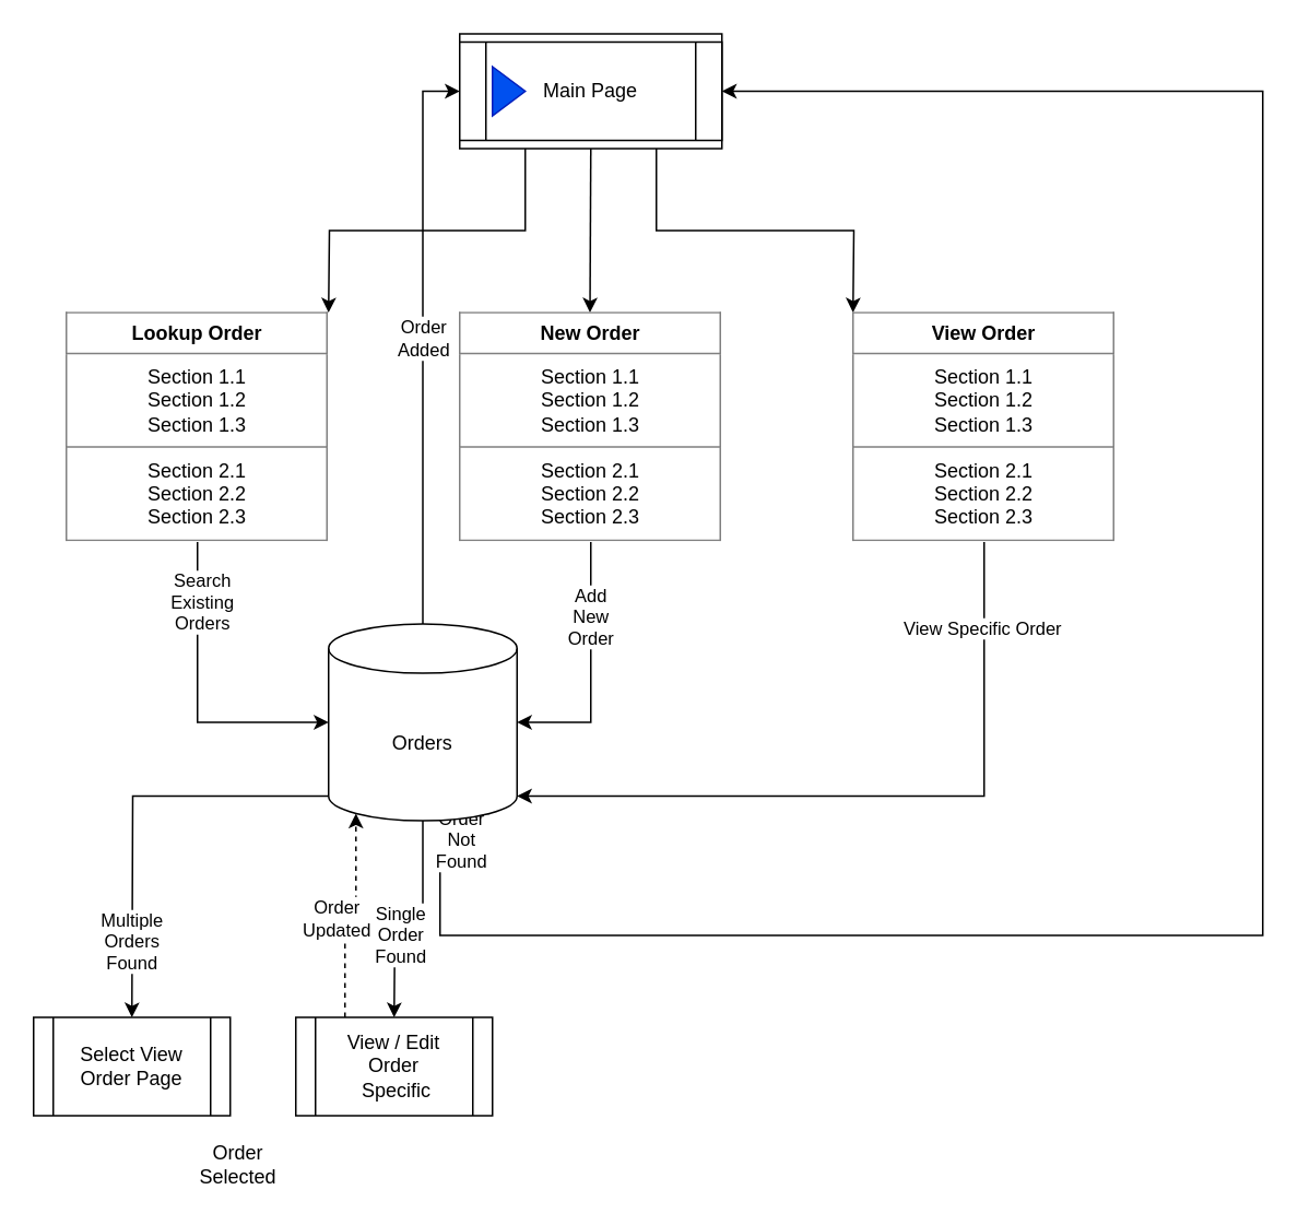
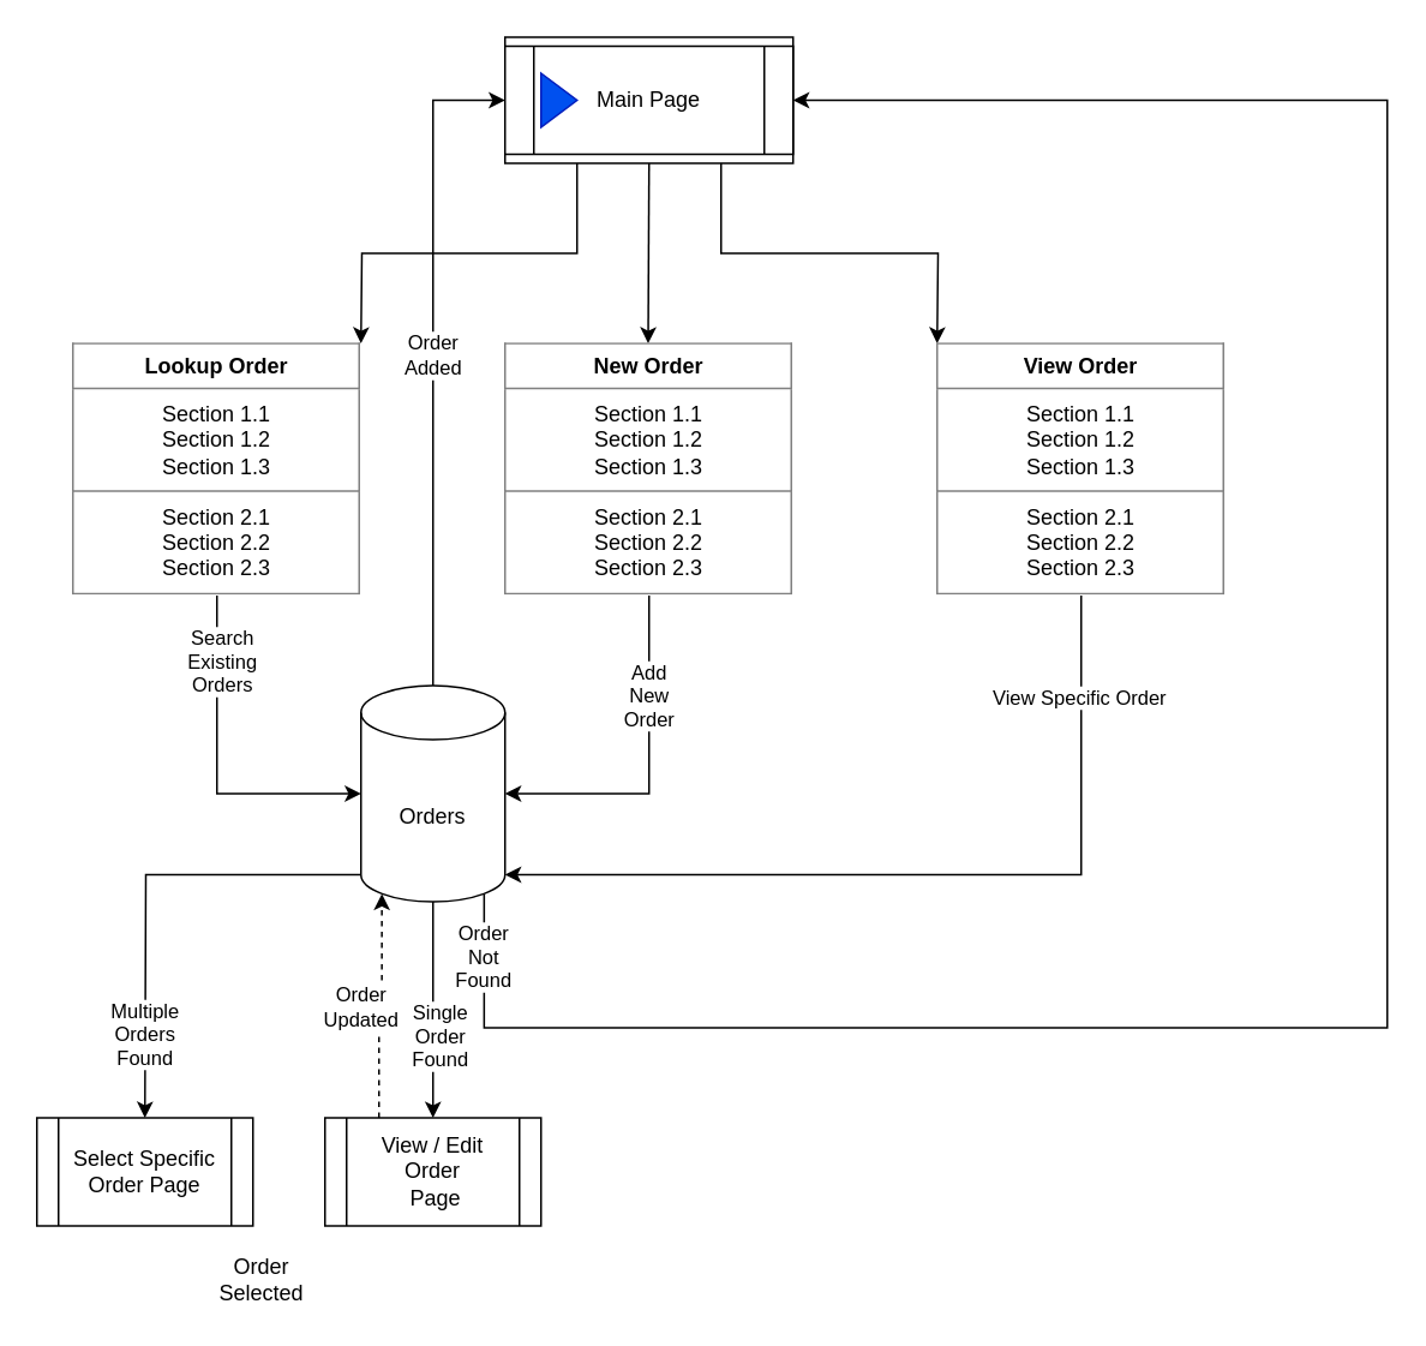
  <mxCell id="0" />
  <mxCell id="1" parent="0" />
  <mxCell id="2" style="edgeStyle=orthogonalEdgeStyle;rounded=0;orthogonalLoop=1;jettySize=auto;html=1;exitX=0.25;exitY=1;exitDx=0;exitDy=0;" edge="1" parent="1" source="5"><mxGeometry relative="1" as="geometry"><mxPoint x="200" y="190" as="targetPoint" /></mxGeometry></mxCell>
  <mxCell id="3" style="edgeStyle=orthogonalEdgeStyle;rounded=0;orthogonalLoop=1;jettySize=auto;html=1;exitX=0.75;exitY=1;exitDx=0;exitDy=0;" edge="1" parent="1" source="5"><mxGeometry relative="1" as="geometry"><mxPoint x="520" y="190" as="targetPoint" /></mxGeometry></mxCell>
  <mxCell id="4" style="edgeStyle=orthogonalEdgeStyle;rounded=0;orthogonalLoop=1;jettySize=auto;html=1;exitX=0.5;exitY=1;exitDx=0;exitDy=0;" edge="1" parent="1" source="5"><mxGeometry relative="1" as="geometry"><mxPoint x="359.5" y="190" as="targetPoint" /></mxGeometry></mxCell>
  <mxCell id="5" value="Main Page" style="html=1;whiteSpace=wrap;container=1;recursiveResize=0;collapsible=0;" vertex="1" parent="1"><mxGeometry x="280" y="20" width="160" height="70" as="geometry" /></mxCell>
  <mxCell id="6" value="Main Page" style="shape=process;whiteSpace=wrap;html=1;backgroundOutline=1;gradientColor=none;" vertex="1" parent="5"><mxGeometry y="5" width="160" height="60" as="geometry" /></mxCell>
  <mxCell id="7" value="" style="triangle;html=1;whiteSpace=wrap;fillColor=#0050ef;strokeColor=#001DBC;fontColor=#ffffff;" vertex="1" parent="5"><mxGeometry x="20" y="20" width="20" height="30" as="geometry" /></mxCell>
  <mxCell id="8" style="edgeStyle=orthogonalEdgeStyle;rounded=0;orthogonalLoop=1;jettySize=auto;html=1;exitX=0.5;exitY=1;exitDx=0;exitDy=0;entryX=1;entryY=0.5;entryDx=0;entryDy=0;entryPerimeter=0;" edge="1" parent="1" source="10" target="24"><mxGeometry relative="1" as="geometry" /></mxCell>
  <mxCell id="9" value="&lt;div&gt;Add &lt;br&gt;&lt;/div&gt;&lt;div&gt;New &lt;br&gt;&lt;/div&gt;&lt;div&gt;Order&lt;br&gt;&lt;/div&gt;" style="edgeLabel;html=1;align=center;verticalAlign=middle;resizable=0;points=[];" vertex="1" connectable="0" parent="8"><mxGeometry x="-0.421" y="-1" relative="1" as="geometry"><mxPoint as="offset" /></mxGeometry></mxCell>
  <mxCell id="10" value="&lt;table style=&quot;width: 100% ; height: 100% ; border-collapse: collapse&quot; width=&quot;100%&quot; cellpadding=&quot;4&quot; border=&quot;1&quot;&gt;&lt;tbody&gt;&lt;tr&gt;&lt;th align=&quot;center&quot;&gt;&lt;b&gt;New Order&lt;br&gt;&lt;/b&gt;&lt;/th&gt;&lt;/tr&gt;&lt;tr&gt;&lt;td align=&quot;center&quot;&gt;Section 1.1&lt;br&gt;Section 1.2&lt;br&gt;Section 1.3&lt;/td&gt;&lt;/tr&gt;&lt;tr&gt;&lt;td align=&quot;center&quot;&gt;Section 2.1&lt;br&gt;Section 2.2&lt;br&gt;Section 2.3&lt;/td&gt;&lt;/tr&gt;&lt;/tbody&gt;&lt;/table&gt;" style="text;html=1;strokeColor=none;fillColor=none;overflow=fill;" vertex="1" parent="1"><mxGeometry x="280" y="190" width="160" height="140" as="geometry" /></mxCell>
  <mxCell id="11" style="edgeStyle=orthogonalEdgeStyle;rounded=0;orthogonalLoop=1;jettySize=auto;html=1;exitX=0.5;exitY=1;exitDx=0;exitDy=0;entryX=1;entryY=1;entryDx=0;entryDy=-15;entryPerimeter=0;" edge="1" parent="1" source="13" target="24"><mxGeometry relative="1" as="geometry" /></mxCell>
  <mxCell id="12" value="View Specific Order" style="edgeLabel;html=1;align=center;verticalAlign=middle;resizable=0;points=[];" vertex="1" connectable="0" parent="11"><mxGeometry x="-0.763" y="-2" relative="1" as="geometry"><mxPoint as="offset" /></mxGeometry></mxCell>
  <mxCell id="13" value="&lt;table style=&quot;width: 100% ; height: 100% ; border-collapse: collapse&quot; width=&quot;100%&quot; cellpadding=&quot;4&quot; border=&quot;1&quot;&gt;&lt;tbody&gt;&lt;tr&gt;&lt;th align=&quot;center&quot;&gt;View Order&lt;br&gt;&lt;/th&gt;&lt;/tr&gt;&lt;tr&gt;&lt;td align=&quot;center&quot;&gt;Section 1.1&lt;br&gt;Section 1.2&lt;br&gt;Section 1.3&lt;/td&gt;&lt;/tr&gt;&lt;tr&gt;&lt;td align=&quot;center&quot;&gt;Section 2.1&lt;br&gt;Section 2.2&lt;br&gt;Section 2.3&lt;/td&gt;&lt;/tr&gt;&lt;/tbody&gt;&lt;/table&gt;" style="text;html=1;strokeColor=none;fillColor=none;overflow=fill;" vertex="1" parent="1"><mxGeometry x="520" y="190" width="160" height="140" as="geometry" /></mxCell>
  <mxCell id="14" style="edgeStyle=orthogonalEdgeStyle;rounded=0;orthogonalLoop=1;jettySize=auto;html=1;exitX=0.5;exitY=1;exitDx=0;exitDy=0;entryX=0;entryY=0.5;entryDx=0;entryDy=0;entryPerimeter=0;" edge="1" parent="1" source="16" target="24"><mxGeometry relative="1" as="geometry" /></mxCell>
  <mxCell id="15" value="&lt;div&gt;Search &lt;br&gt;&lt;/div&gt;&lt;div&gt;Existing &lt;br&gt;&lt;/div&gt;&lt;div&gt;Orders&lt;br&gt;&lt;/div&gt;" style="edgeLabel;html=1;align=center;verticalAlign=middle;resizable=0;points=[];" vertex="1" connectable="0" parent="14"><mxGeometry x="-0.618" y="2" relative="1" as="geometry"><mxPoint as="offset" /></mxGeometry></mxCell>
  <mxCell id="16" value="&lt;table style=&quot;width: 100% ; height: 100% ; border-collapse: collapse&quot; width=&quot;100%&quot; cellpadding=&quot;4&quot; border=&quot;1&quot;&gt;&lt;tbody&gt;&lt;tr&gt;&lt;th align=&quot;center&quot;&gt;&lt;b&gt;Lookup Order&lt;br&gt;&lt;/b&gt;&lt;/th&gt;&lt;/tr&gt;&lt;tr&gt;&lt;td align=&quot;center&quot;&gt;Section 1.1&lt;br&gt;Section 1.2&lt;br&gt;Section 1.3&lt;/td&gt;&lt;/tr&gt;&lt;tr&gt;&lt;td align=&quot;center&quot;&gt;Section 2.1&lt;br&gt;Section 2.2&lt;br&gt;Section 2.3&lt;/td&gt;&lt;/tr&gt;&lt;/tbody&gt;&lt;/table&gt;" style="text;html=1;strokeColor=none;fillColor=none;overflow=fill;" vertex="1" parent="1"><mxGeometry x="40" y="190" width="160" height="140" as="geometry" /></mxCell>
  <mxCell id="17" style="edgeStyle=orthogonalEdgeStyle;rounded=0;orthogonalLoop=1;jettySize=auto;html=1;exitX=0.855;exitY=1;exitDx=0;exitDy=-4.35;exitPerimeter=0;entryX=1;entryY=0.5;entryDx=0;entryDy=0;" edge="1" parent="1" source="24" target="5"><mxGeometry relative="1" as="geometry"><mxPoint x="840" y="20" as="targetPoint" /><Array as="points"><mxPoint x="268" y="570" /><mxPoint x="770" y="570" /><mxPoint x="770" y="55" /></Array></mxGeometry></mxCell>
  <mxCell id="18" value="&lt;div&gt;Order&lt;/div&gt;&lt;div&gt;Not &lt;br&gt;&lt;/div&gt;&lt;div&gt;Found&lt;/div&gt;" style="edgeLabel;html=1;align=center;verticalAlign=middle;resizable=0;points=[];" vertex="1" connectable="0" parent="17"><mxGeometry x="-0.975" y="-1" relative="1" as="geometry"><mxPoint y="17" as="offset" /></mxGeometry></mxCell>
  <mxCell id="19" value="&lt;div&gt;Order &lt;br&gt;&lt;/div&gt;&lt;div&gt;Added &lt;br&gt;&lt;/div&gt;" style="edgeStyle=orthogonalEdgeStyle;rounded=0;orthogonalLoop=1;jettySize=auto;html=1;exitX=0.5;exitY=0;exitDx=0;exitDy=0;exitPerimeter=0;entryX=0;entryY=0.5;entryDx=0;entryDy=0;" edge="1" parent="1" source="24" target="5"><mxGeometry relative="1" as="geometry"><mxPoint x="239.5" y="100" as="targetPoint" /></mxGeometry></mxCell>
  <mxCell id="20" style="edgeStyle=orthogonalEdgeStyle;rounded=0;orthogonalLoop=1;jettySize=auto;html=1;exitX=0.5;exitY=1;exitDx=0;exitDy=0;exitPerimeter=0;" edge="1" parent="1" source="24"><mxGeometry relative="1" as="geometry"><mxPoint x="240" y="620" as="targetPoint" /></mxGeometry></mxCell>
  <mxCell id="21" value="&lt;div&gt;Single &lt;br&gt;&lt;/div&gt;&lt;div&gt;Order &lt;br&gt;&lt;/div&gt;&lt;div&gt;Found&lt;br&gt;&lt;/div&gt;" style="edgeLabel;html=1;align=center;verticalAlign=middle;resizable=0;points=[];" vertex="1" connectable="0" parent="20"><mxGeometry x="0.25" y="3" relative="1" as="geometry"><mxPoint as="offset" /></mxGeometry></mxCell>
  <mxCell id="22" style="edgeStyle=orthogonalEdgeStyle;rounded=0;orthogonalLoop=1;jettySize=auto;html=1;exitX=0;exitY=1;exitDx=0;exitDy=-15;exitPerimeter=0;" edge="1" parent="1" source="24"><mxGeometry relative="1" as="geometry"><mxPoint x="80" y="620" as="targetPoint" /></mxGeometry></mxCell>
  <mxCell id="23" value="&lt;div&gt;Multiple&lt;/div&gt;&lt;div&gt;Orders&lt;/div&gt;&lt;div&gt;Found&lt;br&gt;&lt;/div&gt;" style="edgeLabel;html=1;align=center;verticalAlign=middle;resizable=0;points=[];" vertex="1" connectable="0" parent="22"><mxGeometry x="0.637" y="-1" relative="1" as="geometry"><mxPoint as="offset" /></mxGeometry></mxCell>
- <mxCell id="24" value="Orders" style="shape=cylinder3;whiteSpace=wrap;html=1;boundedLbl=1;backgroundOutline=1;size=15;gradientColor=none;" vertex="1" parent="1"><mxGeometry x="200" y="380" width="115" height="120" as="geometry" /></mxCell>
+ <mxCell id="24" value="Orders" style="shape=cylinder3;whiteSpace=wrap;html=1;boundedLbl=1;backgroundOutline=1;size=15;gradientColor=none;" vertex="1" parent="1"><mxGeometry x="200" y="380" width="80" height="120" as="geometry" /></mxCell>
  <mxCell id="25" style="edgeStyle=orthogonalEdgeStyle;rounded=0;orthogonalLoop=1;jettySize=auto;html=1;exitX=0.25;exitY=0;exitDx=0;exitDy=0;entryX=0.145;entryY=1;entryDx=0;entryDy=-4.35;entryPerimeter=0;dashed=1;" edge="1" parent="1" source="27" target="24"><mxGeometry relative="1" as="geometry" /></mxCell>
  <mxCell id="26" value="&lt;div&gt;Order&lt;/div&gt;&lt;div&gt;Updated&lt;br&gt;&lt;/div&gt;" style="edgeLabel;html=1;align=center;verticalAlign=middle;resizable=0;points=[];" vertex="1" connectable="0" parent="25"><mxGeometry x="-0.002" y="1" relative="1" as="geometry"><mxPoint x="-11" as="offset" /></mxGeometry></mxCell>
- <mxCell id="27" value="&lt;div&gt;View / Edit &lt;br&gt;&lt;/div&gt;&lt;div&gt;Order&lt;br&gt;&lt;/div&gt;&amp;nbsp;Specific" style="shape=process;whiteSpace=wrap;html=1;backgroundOutline=1;gradientColor=none;" vertex="1" parent="1"><mxGeometry x="180" y="620" width="120" height="60" as="geometry" /></mxCell>
- <mxCell id="28" value="&lt;div&gt;Select View&lt;/div&gt;&lt;div&gt;Order Page&lt;br&gt;&lt;/div&gt;" style="shape=process;whiteSpace=wrap;html=1;backgroundOutline=1;gradientColor=none;" vertex="1" parent="1"><mxGeometry x="20" y="620" width="120" height="60" as="geometry" /></mxCell>
+ <mxCell id="27" value="&lt;div&gt;View / Edit &lt;br&gt;&lt;/div&gt;&lt;div&gt;Order&lt;br&gt;&lt;/div&gt;&amp;nbsp;Page" style="shape=process;whiteSpace=wrap;html=1;backgroundOutline=1;gradientColor=none;" vertex="1" parent="1"><mxGeometry x="180" y="620" width="120" height="60" as="geometry" /></mxCell>
+ <mxCell id="28" value="&lt;div&gt;Select Specific&lt;/div&gt;&lt;div&gt;Order Page&lt;br&gt;&lt;/div&gt;" style="shape=process;whiteSpace=wrap;html=1;backgroundOutline=1;gradientColor=none;" vertex="1" parent="1"><mxGeometry x="20" y="620" width="120" height="60" as="geometry" /></mxCell>
  <mxCell id="29" value="Order Selected" style="text;html=1;strokeColor=none;fillColor=none;align=center;verticalAlign=middle;whiteSpace=wrap;rounded=0;" vertex="1" parent="1"><mxGeometry x="115" y="695" width="60" height="30" as="geometry" /></mxCell>
